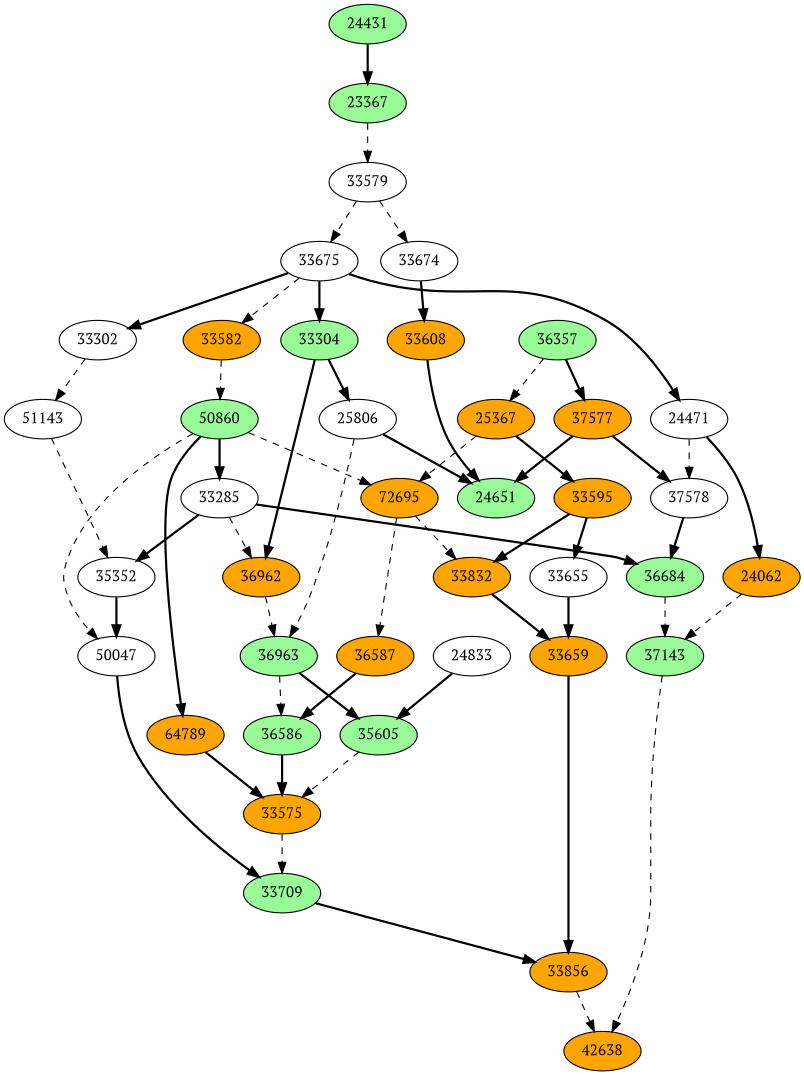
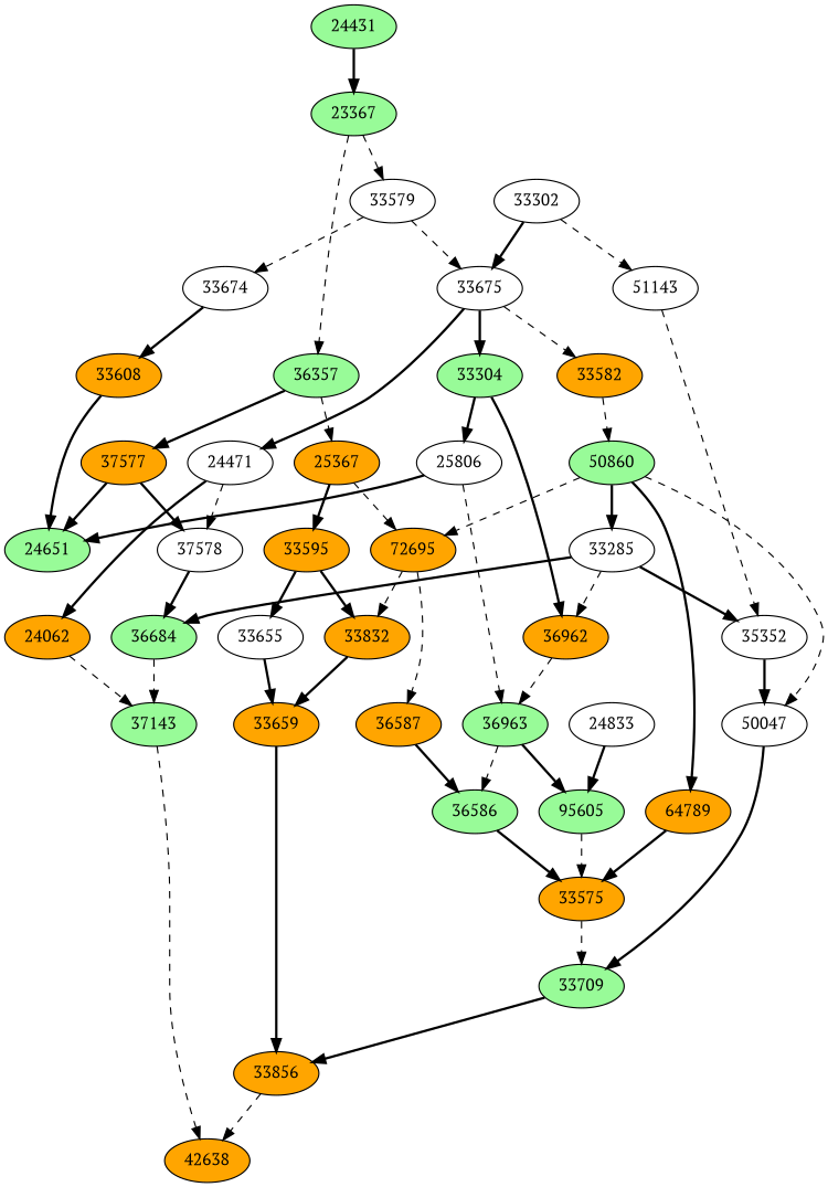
  strict digraph {
    fontname="PT Serif"
    node [fillcolor=orange fontname="PT Serif" style=filled]
    edge [fontname="PT Serif" style=bold]
    n1 [label=42638]
    n2 [label=33856]
    n3 [fillcolor=palegreen label=37143]
    n4 [label=33659]
    n5 [fillcolor=palegreen label=33709]
    n6 [fillcolor=palegreen label=36684]
    n7 [label=24062]
    n8 [fillcolor=white label=33655]
    n9 [label=33832]
    n10 [fillcolor=white label=50047]
    n11 [label=33575]
    n12 [fillcolor=white label=33285]
    n13 [fillcolor=white label=35352]
    n14 [label=36962]
    n15 [fillcolor=palegreen label=36963]
    n16 [fillcolor=white label=37578]
    n17 [fillcolor=white label=24471]
    n18 [label=33595]
    n19 [label=72695]
    n20 [label=36587]
    n21 [fillcolor=palegreen label=36586]
    n22 [fillcolor=palegreen label=50860]
    n23 [label=64789]
-   n24 [fillcolor=palegreen label=35605]
+   n24 [fillcolor=palegreen label=95605]
    n25 [label=37577]
    n26 [fillcolor=palegreen label=24651]
    n27 [fillcolor=white label=33675]
    n28 [label=33582]
    n29 [fillcolor=white label=33302]
    n30 [fillcolor=palegreen label=33304]
    n31 [fillcolor=white label=51143]
    n32 [fillcolor=white label=25806]
    n33 [label=25367]
    n34 [fillcolor=white label=24833]
    n35 [fillcolor=palegreen label=36357]
    n36 [fillcolor=white label=33579]
    n37 [fillcolor=white label=33674]
    n38 [label=33608]
    n39 [fillcolor=palegreen label=23367]
    n40 [fillcolor=palegreen label=24431]
    n2 -> n1 [style=dashed]
    n3 -> n1 [style=dashed]
    n4 -> n2
    n5 -> n2
    n6 -> n3 [style=dashed]
    n7 -> n3 [style=dashed]
    n8 -> n4
    n9 -> n4
    n10 -> n5
    n11 -> n5 [style=dashed]
    n12 -> n6
    n12 -> n13
    n12 -> n14 [style=dashed]
    n13 -> n10
    n14 -> n15 [style=dashed]
    n15 -> n21 [style=dashed]
    n15 -> n24
    n16 -> n6
    n17 -> n7
    n17 -> n16 [style=dashed]
    n18 -> n8
    n18 -> n9
    n19 -> n9 [style=dashed]
    n19 -> n20 [style=dashed]
    n20 -> n21
    n21 -> n11
    n22 -> n10 [style=dashed]
    n22 -> n12
    n22 -> n19 [style=dashed]
    n22 -> n23
    n23 -> n11
    n24 -> n11 [style=dashed]
    n25 -> n16
    n25 -> n26
    n27 -> n17
    n27 -> n28 [style=dashed]
-   n27 -> n29
+   n29 -> n27
    n27 -> n30
    n28 -> n22 [style=dashed]
    n29 -> n31 [style=dashed]
    n30 -> n14
    n30 -> n32
    n31 -> n13 [style=dashed]
    n32 -> n15 [style=dashed]
    n32 -> n26
    n33 -> n18
    n33 -> n19 [style=dashed]
    n34 -> n24
    n35 -> n25
    n35 -> n33 [style=dashed]
    n36 -> n27 [style=dashed]
    n36 -> n37 [style=dashed]
    n37 -> n38
    n38 -> n26
+   n39 -> n35 [style=dashed]
    n39 -> n36 [style=dashed]
    n40 -> n39
  }
